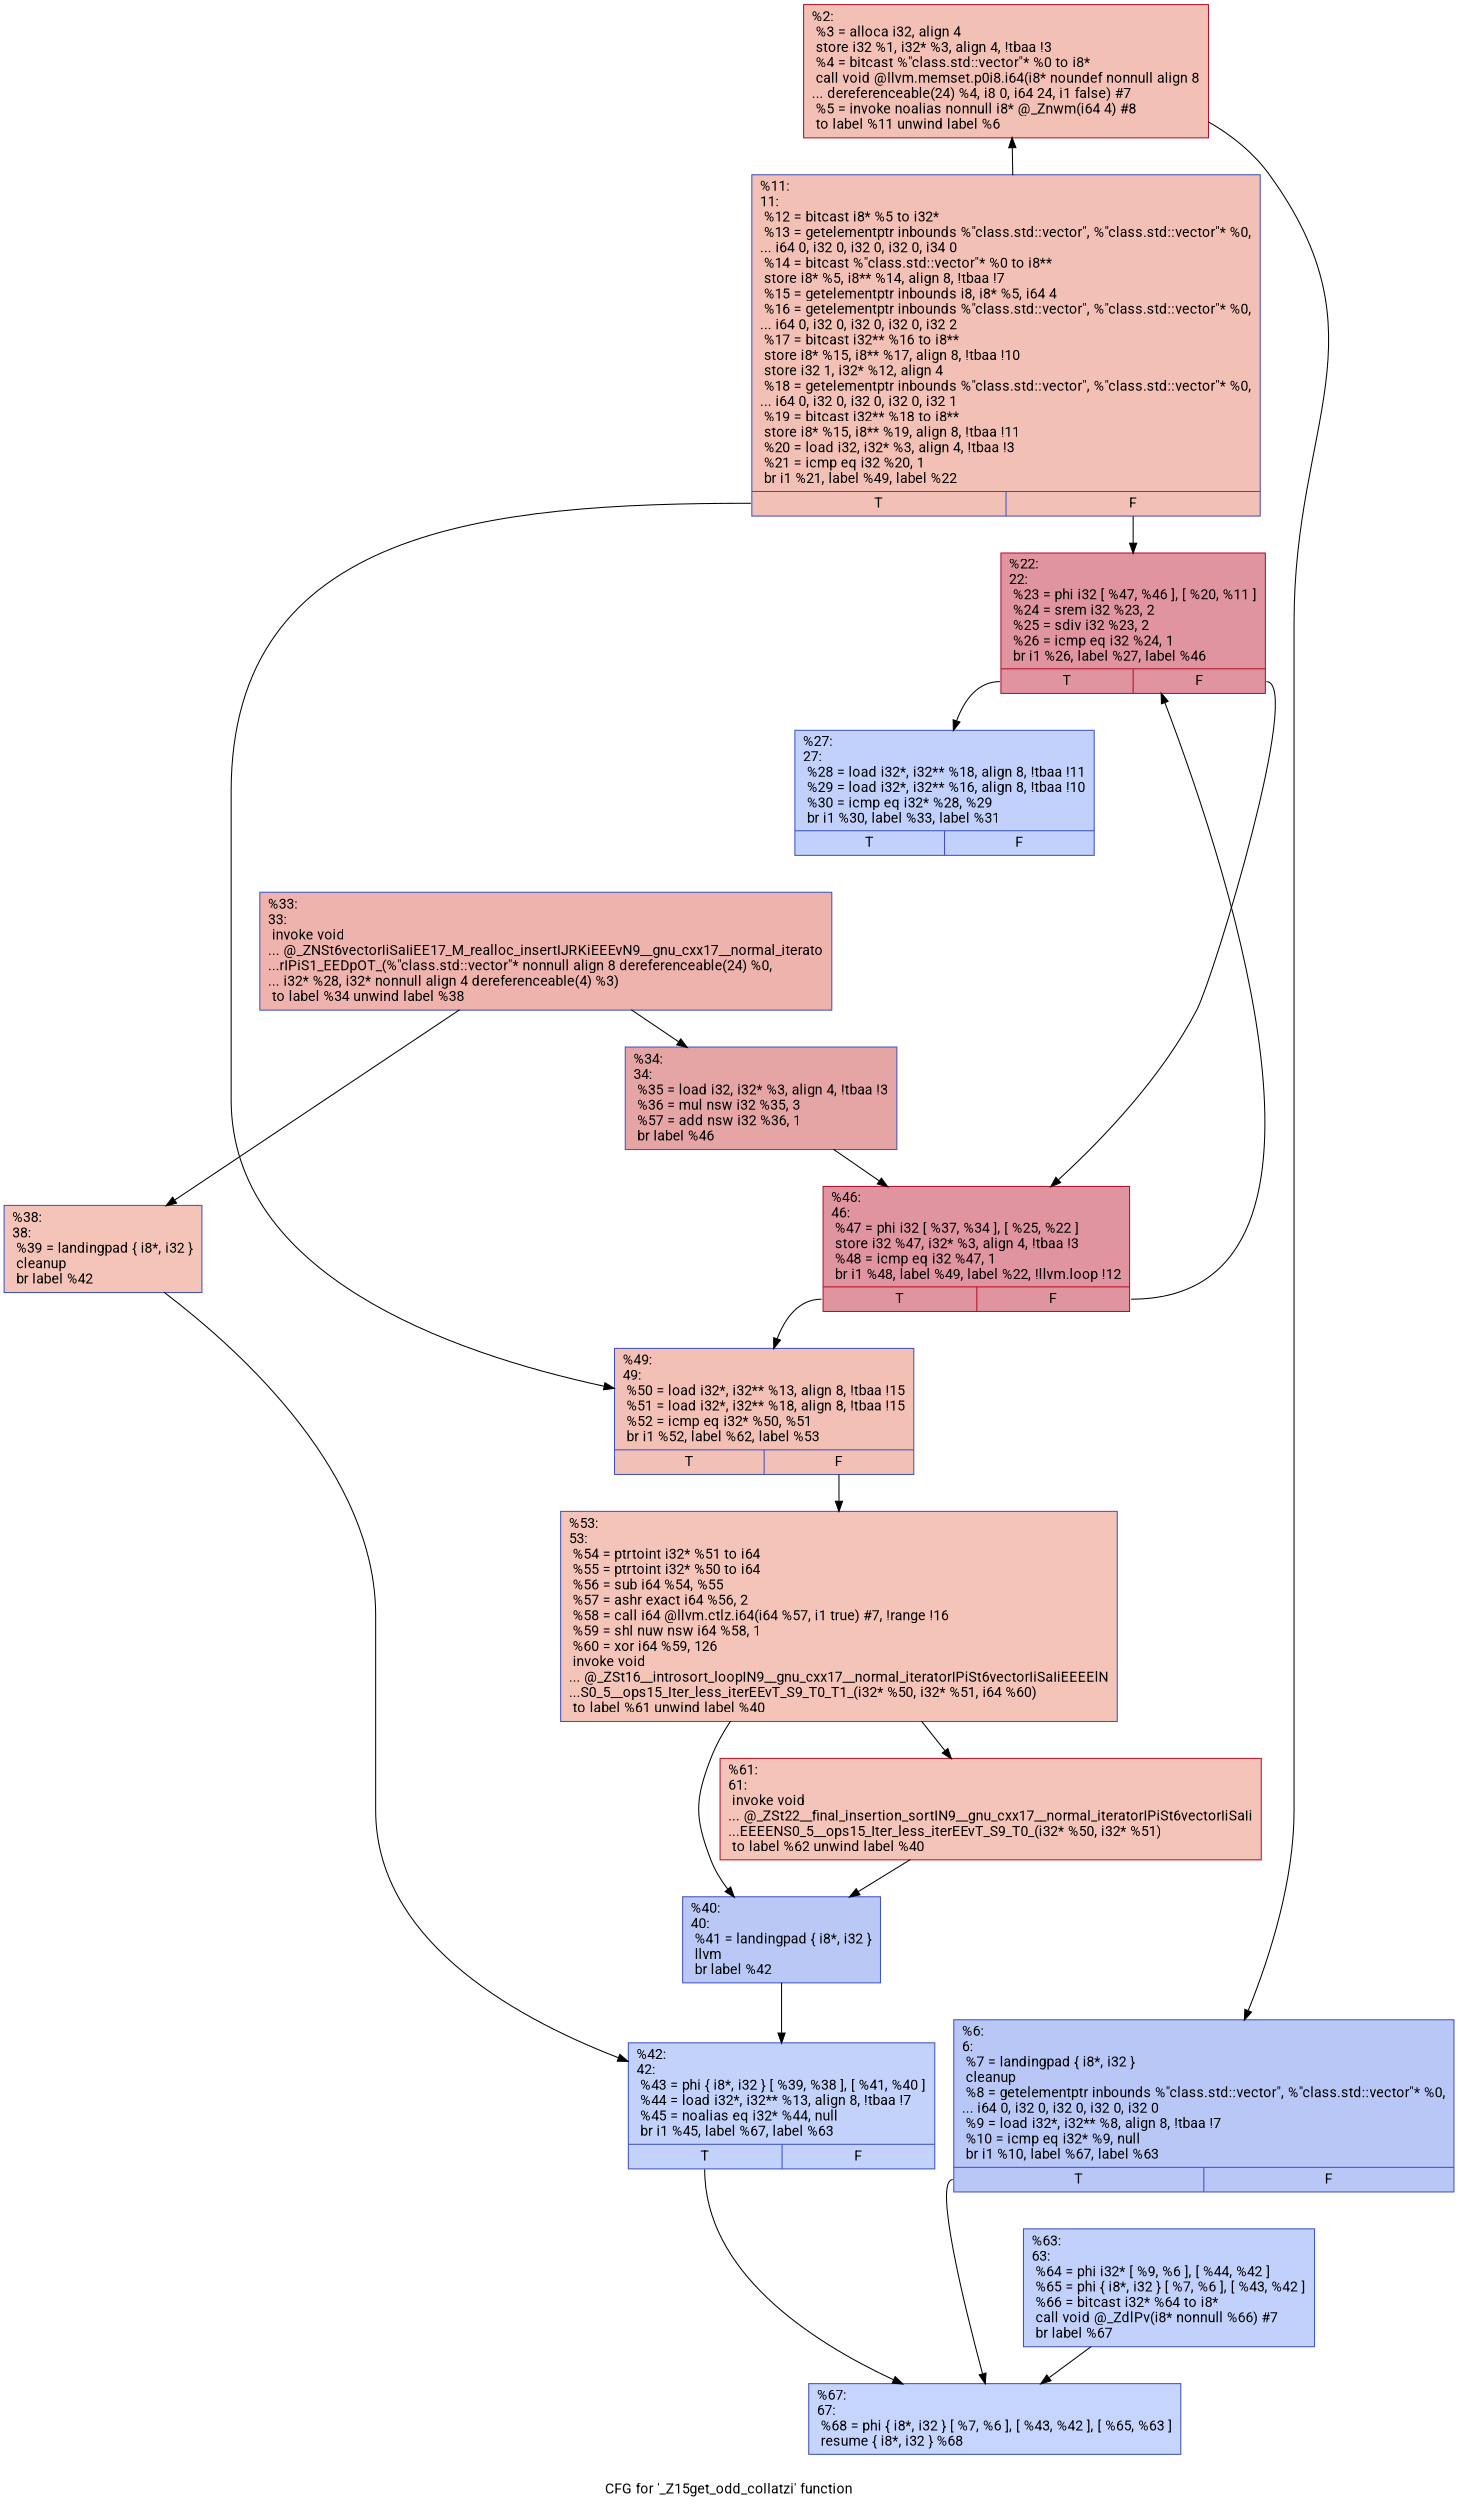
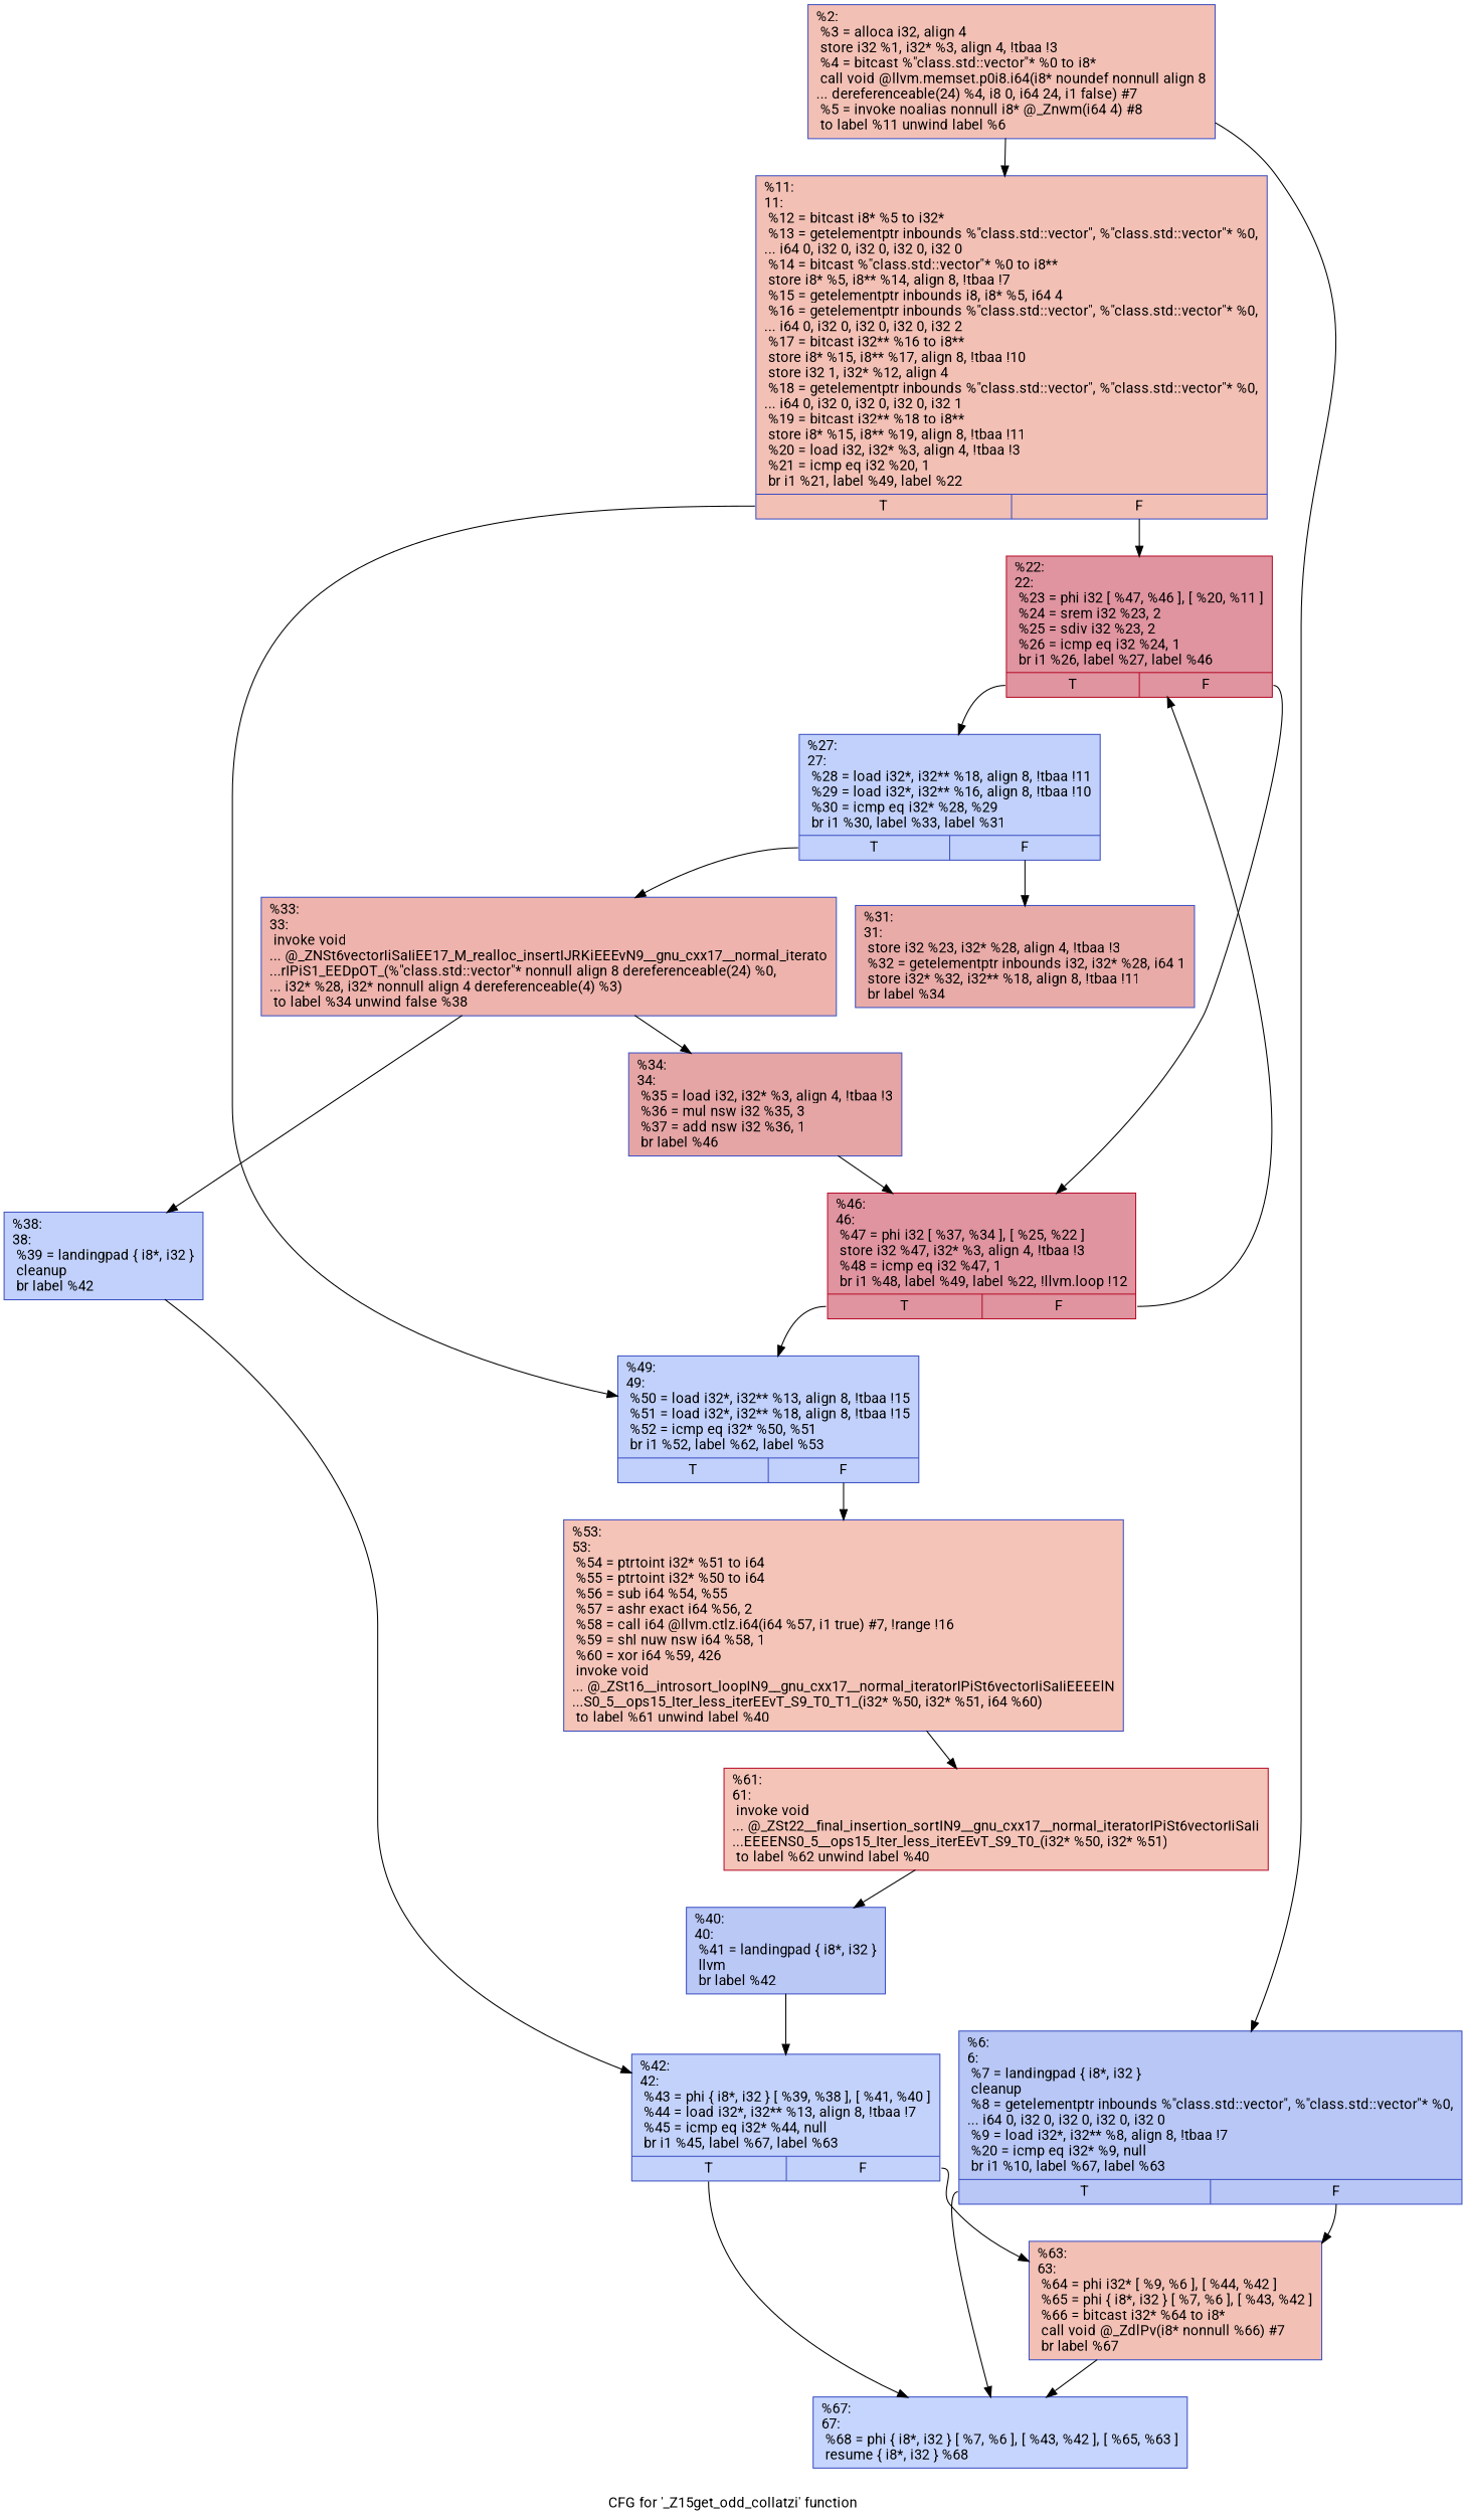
  digraph {
    fontname=Roboto
    label="CFG for '_Z15get_odd_collatzi' function"
    node [color="#3d50c3ff" fillcolor="#e5705870" fontname=Roboto shape=record style=filled]
    edge [fontname=Roboto]
-   n1 [color="#b70d28ff" label="{%2:\l  %3 = alloca i32, align 4\l  store i32 %1, i32* %3, align 4, !tbaa !3\l  %4 = bitcast %\"class.std::vector\"* %0 to i8*\l  call void @llvm.memset.p0i8.i64(i8* noundef nonnull align 8\l... dereferenceable(24) %4, i8 0, i64 24, i1 false) #7\l  %5 = invoke noalias nonnull i8* @_Znwm(i64 4) #8\l          to label %11 unwind label %6\l}"]
-   n2 [label="{%11:\l11:                                               \l  %12 = bitcast i8* %5 to i32*\l  %13 = getelementptr inbounds %\"class.std::vector\", %\"class.std::vector\"* %0,\l... i64 0, i32 0, i32 0, i32 0, i34 0\l  %14 = bitcast %\"class.std::vector\"* %0 to i8**\l  store i8* %5, i8** %14, align 8, !tbaa !7\l  %15 = getelementptr inbounds i8, i8* %5, i64 4\l  %16 = getelementptr inbounds %\"class.std::vector\", %\"class.std::vector\"* %0,\l... i64 0, i32 0, i32 0, i32 0, i32 2\l  %17 = bitcast i32** %16 to i8**\l  store i8* %15, i8** %17, align 8, !tbaa !10\l  store i32 1, i32* %12, align 4\l  %18 = getelementptr inbounds %\"class.std::vector\", %\"class.std::vector\"* %0,\l... i64 0, i32 0, i32 0, i32 0, i32 1\l  %19 = bitcast i32** %18 to i8**\l  store i8* %15, i8** %19, align 8, !tbaa !11\l  %20 = load i32, i32* %3, align 4, !tbaa !3\l  %21 = icmp eq i32 %20, 1\l  br i1 %21, label %49, label %22\l|{<s0>T|<s1>F}}"]
-   n3 [fillcolor="#5f7fe870" label="{%6:\l6:                                                \l  %7 = landingpad \{ i8*, i32 \}\l          cleanup\l  %8 = getelementptr inbounds %\"class.std::vector\", %\"class.std::vector\"* %0,\l... i64 0, i32 0, i32 0, i32 0, i32 0\l  %9 = load i32*, i32** %8, align 8, !tbaa !7\l  %10 = icmp eq i32* %9, null\l  br i1 %10, label %67, label %63\l|{<s0>T|<s1>F}}"]
-   n4 [label="{%49:\l49:                                               \l  %50 = load i32*, i32** %13, align 8, !tbaa !15\l  %51 = load i32*, i32** %18, align 8, !tbaa !15\l  %52 = icmp eq i32* %50, %51\l  br i1 %52, label %62, label %53\l|{<s0>T|<s1>F}}"]
+   n1 [label="{%2:\l  %3 = alloca i32, align 4\l  store i32 %1, i32* %3, align 4, !tbaa !3\l  %4 = bitcast %\"class.std::vector\"* %0 to i8*\l  call void @llvm.memset.p0i8.i64(i8* noundef nonnull align 8\l... dereferenceable(24) %4, i8 0, i64 24, i1 false) #7\l  %5 = invoke noalias nonnull i8* @_Znwm(i64 4) #8\l          to label %11 unwind label %6\l}"]
+   n2 [label="{%11:\l11:                                               \l  %12 = bitcast i8* %5 to i32*\l  %13 = getelementptr inbounds %\"class.std::vector\", %\"class.std::vector\"* %0,\l... i64 0, i32 0, i32 0, i32 0, i32 0\l  %14 = bitcast %\"class.std::vector\"* %0 to i8**\l  store i8* %5, i8** %14, align 8, !tbaa !7\l  %15 = getelementptr inbounds i8, i8* %5, i64 4\l  %16 = getelementptr inbounds %\"class.std::vector\", %\"class.std::vector\"* %0,\l... i64 0, i32 0, i32 0, i32 0, i32 2\l  %17 = bitcast i32** %16 to i8**\l  store i8* %15, i8** %17, align 8, !tbaa !10\l  store i32 1, i32* %12, align 4\l  %18 = getelementptr inbounds %\"class.std::vector\", %\"class.std::vector\"* %0,\l... i64 0, i32 0, i32 0, i32 0, i32 1\l  %19 = bitcast i32** %18 to i8**\l  store i8* %15, i8** %19, align 8, !tbaa !11\l  %20 = load i32, i32* %3, align 4, !tbaa !3\l  %21 = icmp eq i32 %20, 1\l  br i1 %21, label %49, label %22\l|{<s0>T|<s1>F}}"]
+   n3 [fillcolor="#5f7fe870" label="{%6:\l6:                                                \l  %7 = landingpad \{ i8*, i32 \}\l          cleanup\l  %8 = getelementptr inbounds %\"class.std::vector\", %\"class.std::vector\"* %0,\l... i64 0, i32 0, i32 0, i32 0, i32 0\l  %9 = load i32*, i32** %8, align 8, !tbaa !7\l  %20 = icmp eq i32* %9, null\l  br i1 %10, label %67, label %63\l|{<s0>T|<s1>F}}"]
+   n4 [fillcolor="#7396f570" label="{%49:\l49:                                               \l  %50 = load i32*, i32** %13, align 8, !tbaa !15\l  %51 = load i32*, i32** %18, align 8, !tbaa !15\l  %52 = icmp eq i32* %50, %51\l  br i1 %52, label %62, label %53\l|{<s0>T|<s1>F}}"]
    n5 [color="#b70d28ff" fillcolor="#b70d2870" label="{%22:\l22:                                               \l  %23 = phi i32 [ %47, %46 ], [ %20, %11 ]\l  %24 = srem i32 %23, 2\l  %25 = sdiv i32 %23, 2\l  %26 = icmp eq i32 %24, 1\l  br i1 %26, label %27, label %46\l|{<s0>T|<s1>F}}"]
    n6 [fillcolor="#7ea1fa70" label="{%67:\l67:                                               \l  %68 = phi \{ i8*, i32 \} [ %7, %6 ], [ %43, %42 ], [ %65, %63 ]\l  resume \{ i8*, i32 \} %68\l}"]
-   n7 [fillcolor="#7396f570" label="{%63:\l63:                                               \l  %64 = phi i32* [ %9, %6 ], [ %44, %42 ]\l  %65 = phi \{ i8*, i32 \} [ %7, %6 ], [ %43, %42 ]\l  %66 = bitcast i32* %64 to i8*\l  call void @_ZdlPv(i8* nonnull %66) #7\l  br label %67\l}"]
-   n8 [fillcolor="#e97a5f70" label="{%53:\l53:                                               \l  %54 = ptrtoint i32* %51 to i64\l  %55 = ptrtoint i32* %50 to i64\l  %56 = sub i64 %54, %55\l  %57 = ashr exact i64 %56, 2\l  %58 = call i64 @llvm.ctlz.i64(i64 %57, i1 true) #7, !range !16\l  %59 = shl nuw nsw i64 %58, 1\l  %60 = xor i64 %59, 126\l  invoke void\l... @_ZSt16__introsort_loopIN9__gnu_cxx17__normal_iteratorIPiSt6vectorIiSaIiEEEElN\l...S0_5__ops15_Iter_less_iterEEvT_S9_T0_T1_(i32* %50, i32* %51, i64 %60)\l          to label %61 unwind label %40\l}"]
+   n7 [label="{%63:\l63:                                               \l  %64 = phi i32* [ %9, %6 ], [ %44, %42 ]\l  %65 = phi \{ i8*, i32 \} [ %7, %6 ], [ %43, %42 ]\l  %66 = bitcast i32* %64 to i8*\l  call void @_ZdlPv(i8* nonnull %66) #7\l  br label %67\l}"]
+   n8 [fillcolor="#e97a5f70" label="{%53:\l53:                                               \l  %54 = ptrtoint i32* %51 to i64\l  %55 = ptrtoint i32* %50 to i64\l  %56 = sub i64 %54, %55\l  %57 = ashr exact i64 %56, 2\l  %58 = call i64 @llvm.ctlz.i64(i64 %57, i1 true) #7, !range !16\l  %59 = shl nuw nsw i64 %58, 1\l  %60 = xor i64 %59, 426\l  invoke void\l... @_ZSt16__introsort_loopIN9__gnu_cxx17__normal_iteratorIPiSt6vectorIiSaIiEEEElN\l...S0_5__ops15_Iter_less_iterEEvT_S9_T0_T1_(i32* %50, i32* %51, i64 %60)\l          to label %61 unwind label %40\l}"]
    n9 [fillcolor="#7396f570" label="{%27:\l27:                                               \l  %28 = load i32*, i32** %18, align 8, !tbaa !11\l  %29 = load i32*, i32** %16, align 8, !tbaa !10\l  %30 = icmp eq i32* %28, %29\l  br i1 %30, label %33, label %31\l|{<s0>T|<s1>F}}"]
    n10 [color="#b70d28ff" fillcolor="#b70d2870" label="{%46:\l46:                                               \l  %47 = phi i32 [ %37, %34 ], [ %25, %22 ]\l  store i32 %47, i32* %3, align 4, !tbaa !3\l  %48 = icmp eq i32 %47, 1\l  br i1 %48, label %49, label %22, !llvm.loop !12\l|{<s0>T|<s1>F}}"]
    n11 [fillcolor="#6282ea70" label="{%40:\l40:                                               \l  %41 = landingpad \{ i8*, i32 \}\l          llvm\l  br label %42\l}"]
    n12 [color="#b70d28ff" fillcolor="#e97a5f70" label="{%61:\l61:                                               \l  invoke void\l... @_ZSt22__final_insertion_sortIN9__gnu_cxx17__normal_iteratorIPiSt6vectorIiSaIi\l...EEEENS0_5__ops15_Iter_less_iterEEvT_S9_T0_(i32* %50, i32* %51)\l          to label %62 unwind label %40\l}"]
-   n13 [fillcolor="#d6524470" label="{%33:\l33:                                               \l  invoke void\l... @_ZNSt6vectorIiSaIiEE17_M_realloc_insertIJRKiEEEvN9__gnu_cxx17__normal_iterato\l...rIPiS1_EEDpOT_(%\"class.std::vector\"* nonnull align 8 dereferenceable(24) %0,\l... i32* %28, i32* nonnull align 4 dereferenceable(4) %3)\l          to label %34 unwind label %38\l}"]
-   n15 [fillcolor="#c5333470" label="{%34:\l34:                                               \l  %35 = load i32, i32* %3, align 4, !tbaa !3\l  %36 = mul nsw i32 %35, 3\l  %57 = add nsw i32 %36, 1\l  br label %46\l}"]
-   n16 [fillcolor="#e97a5f70" label="{%38:\l38:                                               \l  %39 = landingpad \{ i8*, i32 \}\l          cleanup\l  br label %42\l}"]
-   n17 [fillcolor="#779af770" label="{%42:\l42:                                               \l  %43 = phi \{ i8*, i32 \} [ %39, %38 ], [ %41, %40 ]\l  %44 = load i32*, i32** %13, align 8, !tbaa !7\l  %45 = noalias eq i32* %44, null\l  br i1 %45, label %67, label %63\l|{<s0>T|<s1>F}}"]
-   n2 -> n1
+   n13 [fillcolor="#d6524470" label="{%33:\l33:                                               \l  invoke void\l... @_ZNSt6vectorIiSaIiEE17_M_realloc_insertIJRKiEEEvN9__gnu_cxx17__normal_iterato\l...rIPiS1_EEDpOT_(%\"class.std::vector\"* nonnull align 8 dereferenceable(24) %0,\l... i32* %28, i32* nonnull align 4 dereferenceable(4) %3)\l          to label %34 unwind false %38\l}"]
+   n14 [fillcolor="#cc403a70" label="{%31:\l31:                                               \l  store i32 %23, i32* %28, align 4, !tbaa !3\l  %32 = getelementptr inbounds i32, i32* %28, i64 1\l  store i32* %32, i32** %18, align 8, !tbaa !11\l  br label %34\l}"]
+   n15 [fillcolor="#c5333470" label="{%34:\l34:                                               \l  %35 = load i32, i32* %3, align 4, !tbaa !3\l  %36 = mul nsw i32 %35, 3\l  %37 = add nsw i32 %36, 1\l  br label %46\l}"]
+   n16 [fillcolor="#7396f570" label="{%38:\l38:                                               \l  %39 = landingpad \{ i8*, i32 \}\l          cleanup\l  br label %42\l}"]
+   n17 [fillcolor="#779af770" label="{%42:\l42:                                               \l  %43 = phi \{ i8*, i32 \} [ %39, %38 ], [ %41, %40 ]\l  %44 = load i32*, i32** %13, align 8, !tbaa !7\l  %45 = icmp eq i32* %44, null\l  br i1 %45, label %67, label %63\l|{<s0>T|<s1>F}}"]
+   n1 -> n2
    n1 -> n3
    n2 -> n4 [tailport=s0]
    n2 -> n5 [tailport=s1]
    n3 -> n6 [tailport=s0]
+   n3 -> n7 [tailport=s1]
    n4 -> n8 [tailport=s1]
    n5 -> n9 [tailport=s0]
    n5 -> n10 [tailport=s1]
    n7 -> n6
-   n8 -> n11
    n8 -> n12
+   n9 -> n13 [tailport=s0]
+   n9 -> n14 [tailport=s1]
    n10 -> n4 [tailport=s0]
    n10 -> n5 [tailport=s1]
    n11 -> n17
    n12 -> n11
    n13 -> n15
    n13 -> n16
    n15 -> n10
    n16 -> n17
    n17 -> n6 [tailport=s0]
+   n17 -> n7 [tailport=s1]
  }
